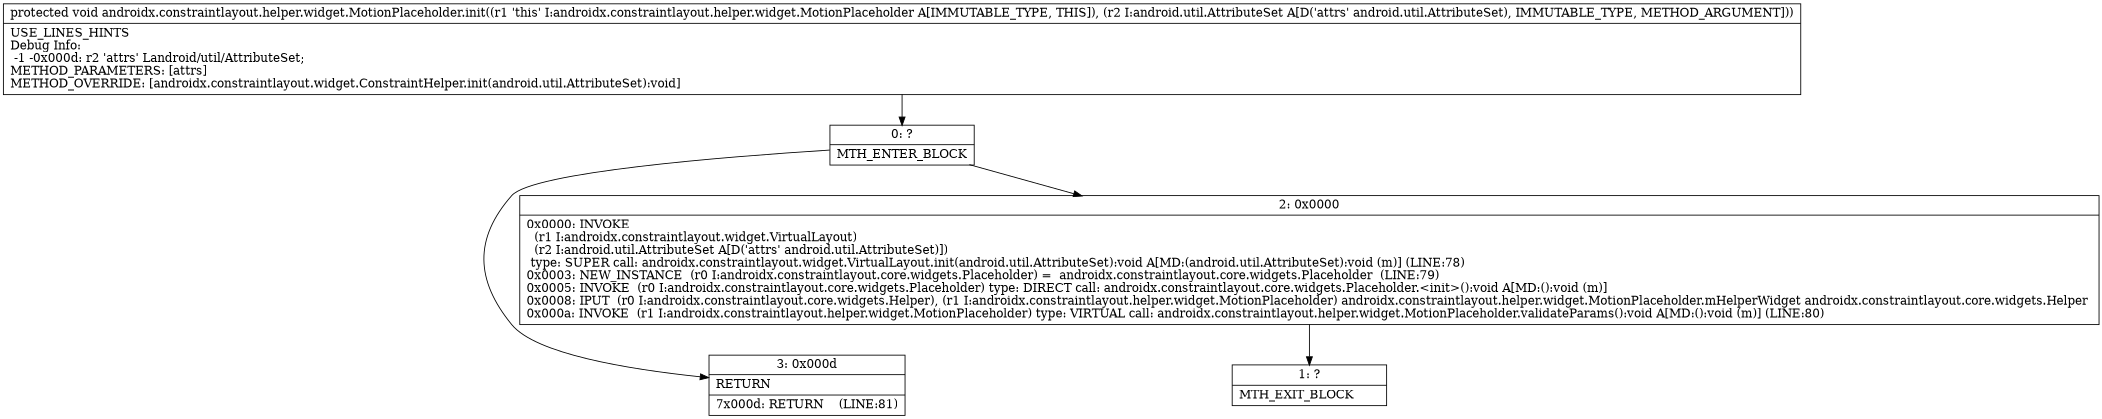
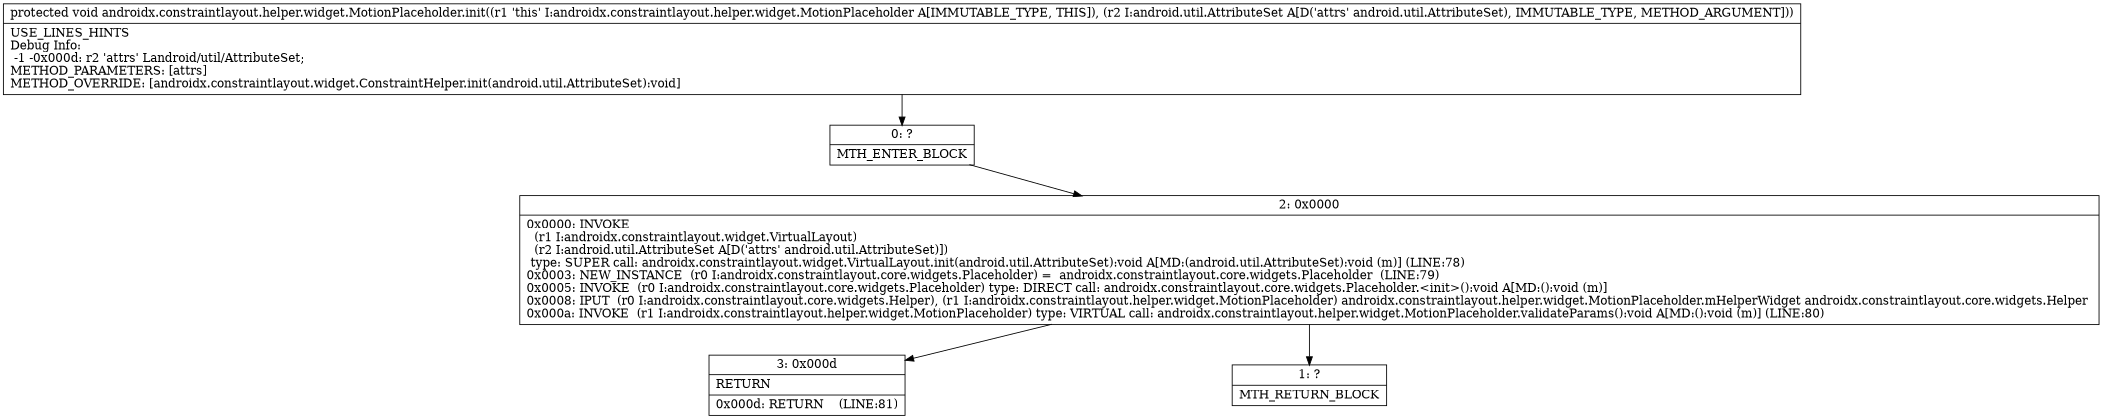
  digraph {
    node [shape=record]
    n1 [label="{0\:\ ?|MTH_ENTER_BLOCK\l}"]
    n2 [label="{2\:\ 0x0000|0x0000: INVOKE  \l  (r1 I:androidx.constraintlayout.widget.VirtualLayout)\l  (r2 I:android.util.AttributeSet A[D('attrs' android.util.AttributeSet)])\l type: SUPER call: androidx.constraintlayout.widget.VirtualLayout.init(android.util.AttributeSet):void A[MD:(android.util.AttributeSet):void (m)] (LINE:78)\l0x0003: NEW_INSTANCE  (r0 I:androidx.constraintlayout.core.widgets.Placeholder) =  androidx.constraintlayout.core.widgets.Placeholder  (LINE:79)\l0x0005: INVOKE  (r0 I:androidx.constraintlayout.core.widgets.Placeholder) type: DIRECT call: androidx.constraintlayout.core.widgets.Placeholder.\<init\>():void A[MD:():void (m)]\l0x0008: IPUT  (r0 I:androidx.constraintlayout.core.widgets.Helper), (r1 I:androidx.constraintlayout.helper.widget.MotionPlaceholder) androidx.constraintlayout.helper.widget.MotionPlaceholder.mHelperWidget androidx.constraintlayout.core.widgets.Helper \l0x000a: INVOKE  (r1 I:androidx.constraintlayout.helper.widget.MotionPlaceholder) type: VIRTUAL call: androidx.constraintlayout.helper.widget.MotionPlaceholder.validateParams():void A[MD:():void (m)] (LINE:80)\l}"]
-   n3 [label="{3\:\ 0x000d|RETURN\l|7x000d: RETURN    (LINE:81)\l}"]
-   n4 [label="{1\:\ ?|MTH_EXIT_BLOCK\l}"]
+   n3 [label="{3\:\ 0x000d|RETURN\l|0x000d: RETURN    (LINE:81)\l}"]
+   n4 [label="{1\:\ ?|MTH_RETURN_BLOCK\l}"]
    n5 [label="{protected void androidx.constraintlayout.helper.widget.MotionPlaceholder.init((r1 'this' I:androidx.constraintlayout.helper.widget.MotionPlaceholder A[IMMUTABLE_TYPE, THIS]), (r2 I:android.util.AttributeSet A[D('attrs' android.util.AttributeSet), IMMUTABLE_TYPE, METHOD_ARGUMENT]))  | USE_LINES_HINTS\lDebug Info:\l  \-1 \-0x000d: r2 'attrs' Landroid\/util\/AttributeSet;\lMETHOD_PARAMETERS: [attrs]\lMETHOD_OVERRIDE: [androidx.constraintlayout.widget.ConstraintHelper.init(android.util.AttributeSet):void]\l}"]
    n1 -> n2
-   n1 -> n3
+   n2 -> n3
    n2 -> n4
    n5 -> n1
  }
